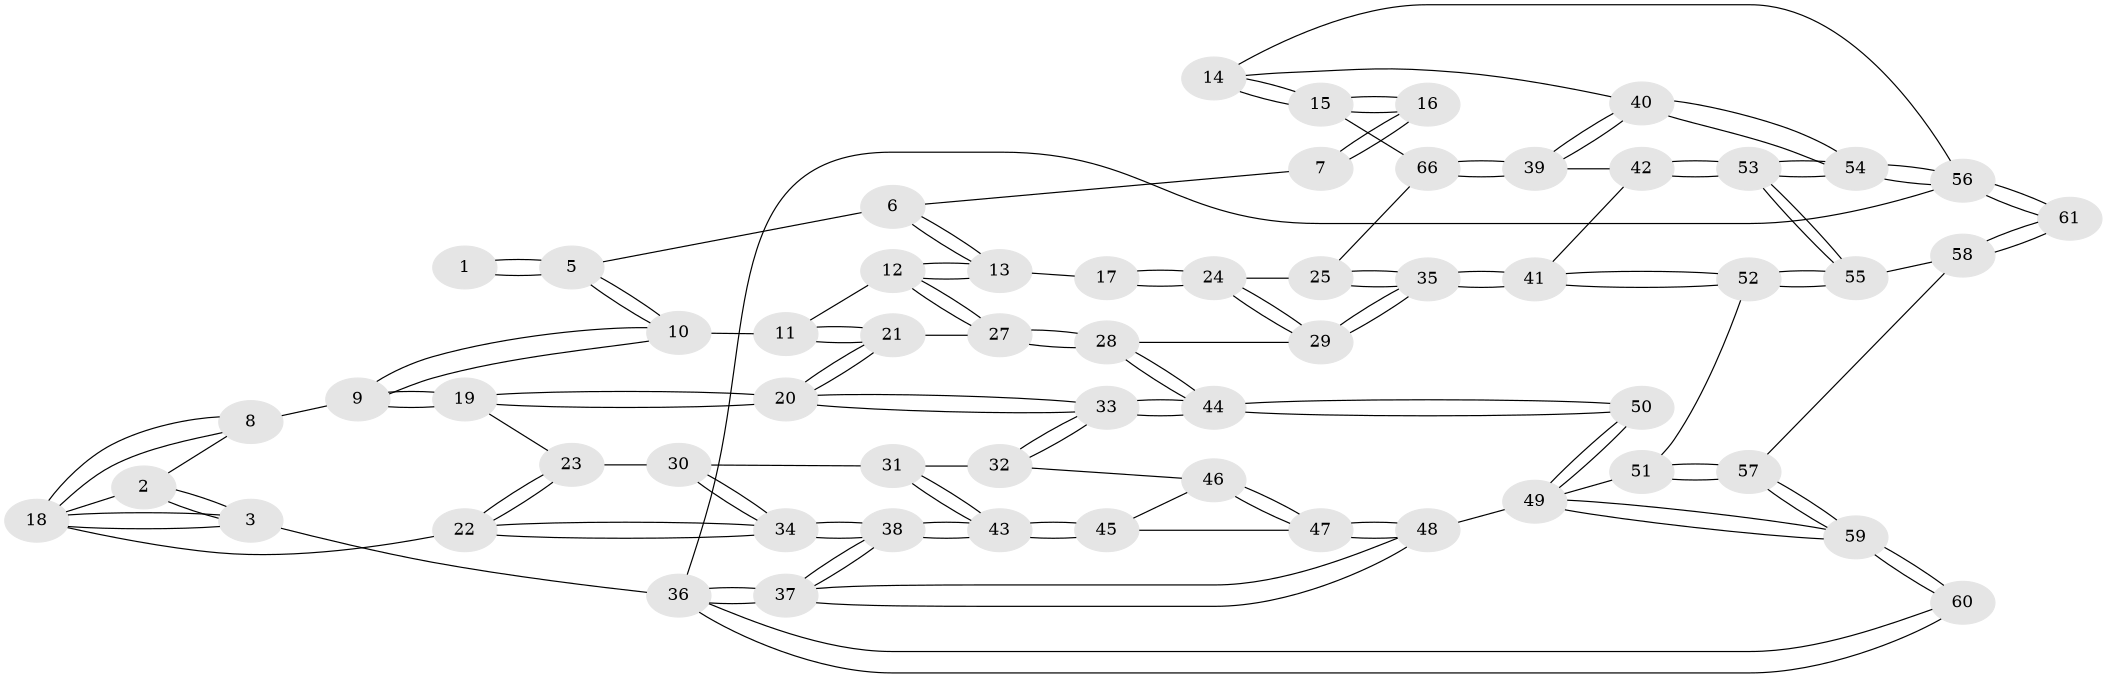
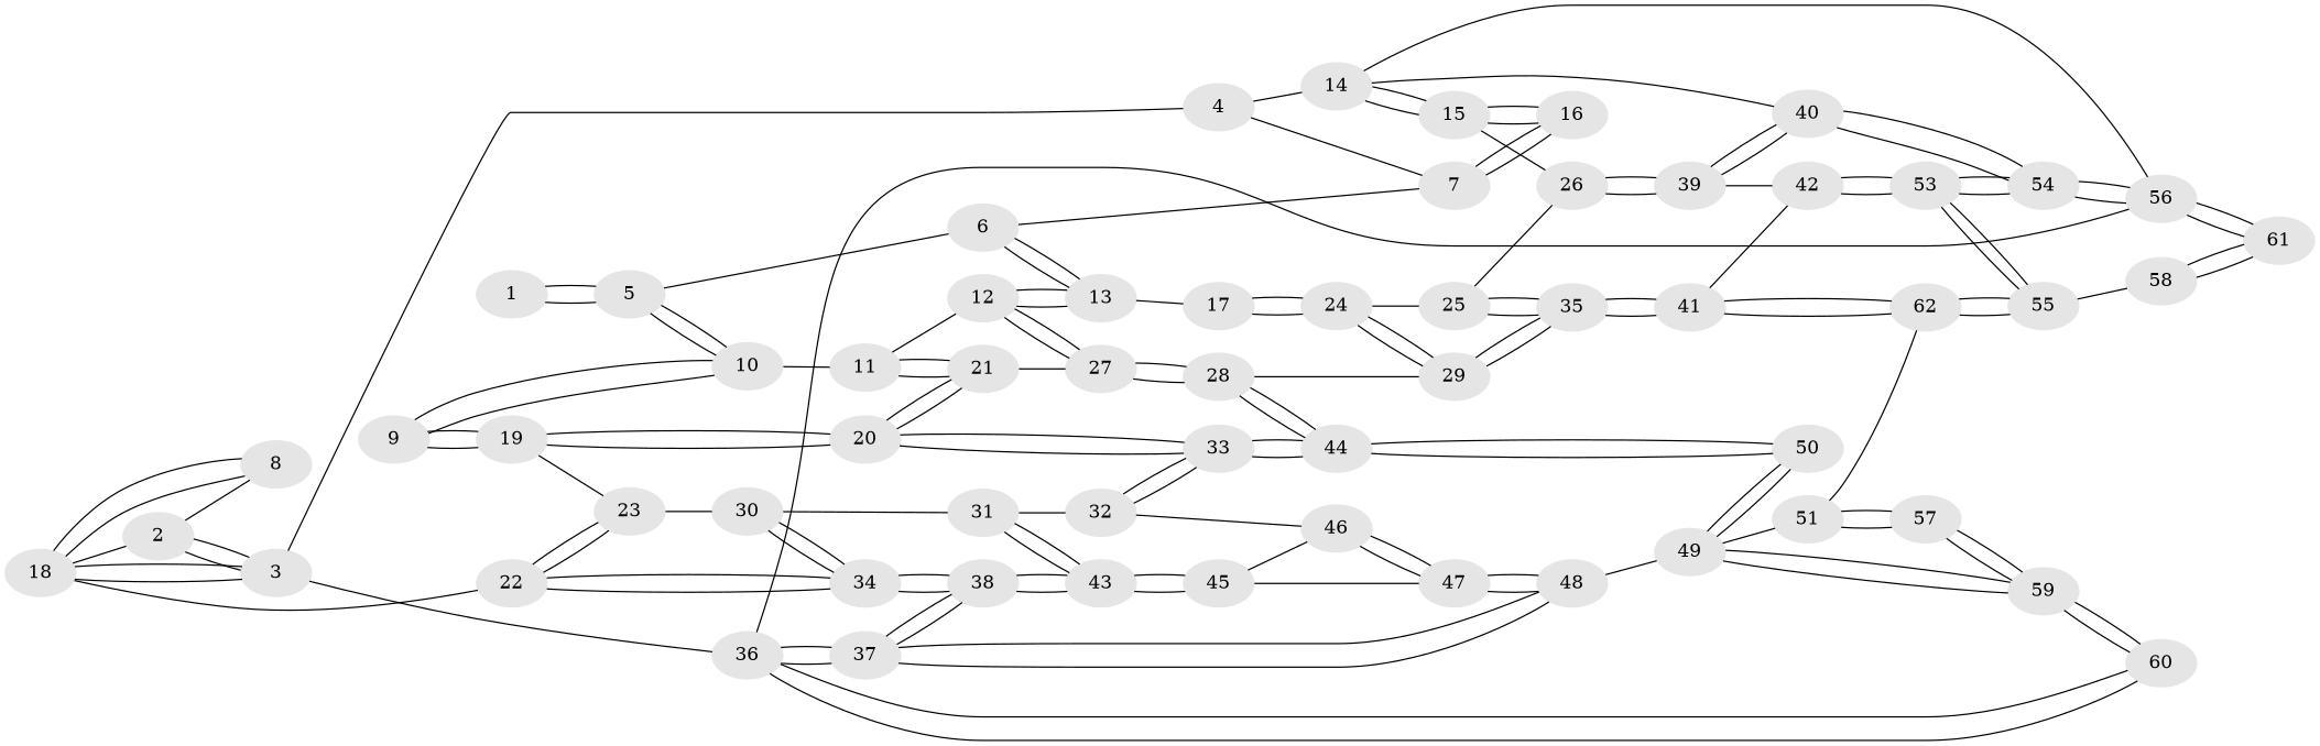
  graph {
    rankdir=LR
    node [color=gray90 style=filled]
    1
    5
    2
    3
    8
    6
    10
+   4
    18
    36
    9
    7
    14
    22
    56
    37
    60
    16
    15
    40
    13
    11
    17
    19
    20
    23
    12
    21
    27
    28
    24
-   26 [label=66]
+   26
    54
    61
    39
    25
    29
    34
    33
    30
    44
    38
    31
    35
    41
    42
    50
    32
    43
    46
    45
    47
-   52
+   52 [label=62]
    48
    49
    53
    55
    59
    51
    57
    58
    1 -- 5
    1 -- 5
    5 -- 6
    5 -- 10
    5 -- 10
    2 -- 3
    2 -- 3
    2 -- 8
+   3 -- 4
    3 -- 18
    3 -- 18
    3 -- 36
    8 -- 18
    8 -- 18
-   8 -- 9
    6 -- 7
    6 -- 13
    6 -- 13
    10 -- 11
+   4 -- 7
+   4 -- 14
    18 -- 2
    18 -- 22
    36 -- 56
    36 -- 37
    36 -- 37
    36 -- 60
    36 -- 60
    9 -- 10
    9 -- 10
    9 -- 19
    9 -- 19
    7 -- 16
    7 -- 16
    14 -- 56
    14 -- 15
    14 -- 15
    14 -- 40
    22 -- 23
    22 -- 23
    22 -- 34
    22 -- 34
    56 -- 61
    56 -- 61
    37 -- 38
    37 -- 38
    37 -- 48
    37 -- 48
    15 -- 16
    15 -- 16
    15 -- 26
    40 -- 54
    40 -- 54
    13 -- 17
    11 -- 12
    11 -- 21
    11 -- 21
    17 -- 24
    17 -- 24
    19 -- 20
    19 -- 20
    19 -- 23
    20 -- 21
    20 -- 21
    20 -- 33
    20 -- 33
    23 -- 30
    12 -- 13
    12 -- 13
    12 -- 27
    12 -- 27
    21 -- 27
    27 -- 28
    27 -- 28
    28 -- 29
    28 -- 44
    28 -- 44
    24 -- 25
    24 -- 29
    24 -- 29
    26 -- 39
    26 -- 39
    54 -- 56
    54 -- 56
    39 -- 40
    39 -- 40
    39 -- 42
    25 -- 26
    25 -- 35
    25 -- 35
    29 -- 35
    29 -- 35
    34 -- 38
    34 -- 38
    33 -- 44
    33 -- 44
    30 -- 34
    30 -- 34
    30 -- 31
    44 -- 50
    44 -- 50
    38 -- 43
    38 -- 43
    31 -- 32
    31 -- 43
    31 -- 43
    35 -- 41
    35 -- 41
    41 -- 42
    41 -- 52
    41 -- 52
    42 -- 53
    42 -- 53
    32 -- 33
    32 -- 33
    32 -- 46
    43 -- 45
    43 -- 45
    46 -- 47
    46 -- 47
    45 -- 46
    45 -- 47
    47 -- 48
    47 -- 48
    52 -- 55
    52 -- 55
    48 -- 49
    49 -- 50
    49 -- 50
    49 -- 59
    49 -- 59
    49 -- 51
    53 -- 54
    53 -- 54
    53 -- 55
    53 -- 55
    55 -- 58
    59 -- 60
    59 -- 60
    51 -- 52
    51 -- 57
    51 -- 57
    57 -- 59
    57 -- 59
-   57 -- 58
    58 -- 61
    58 -- 61
  }
